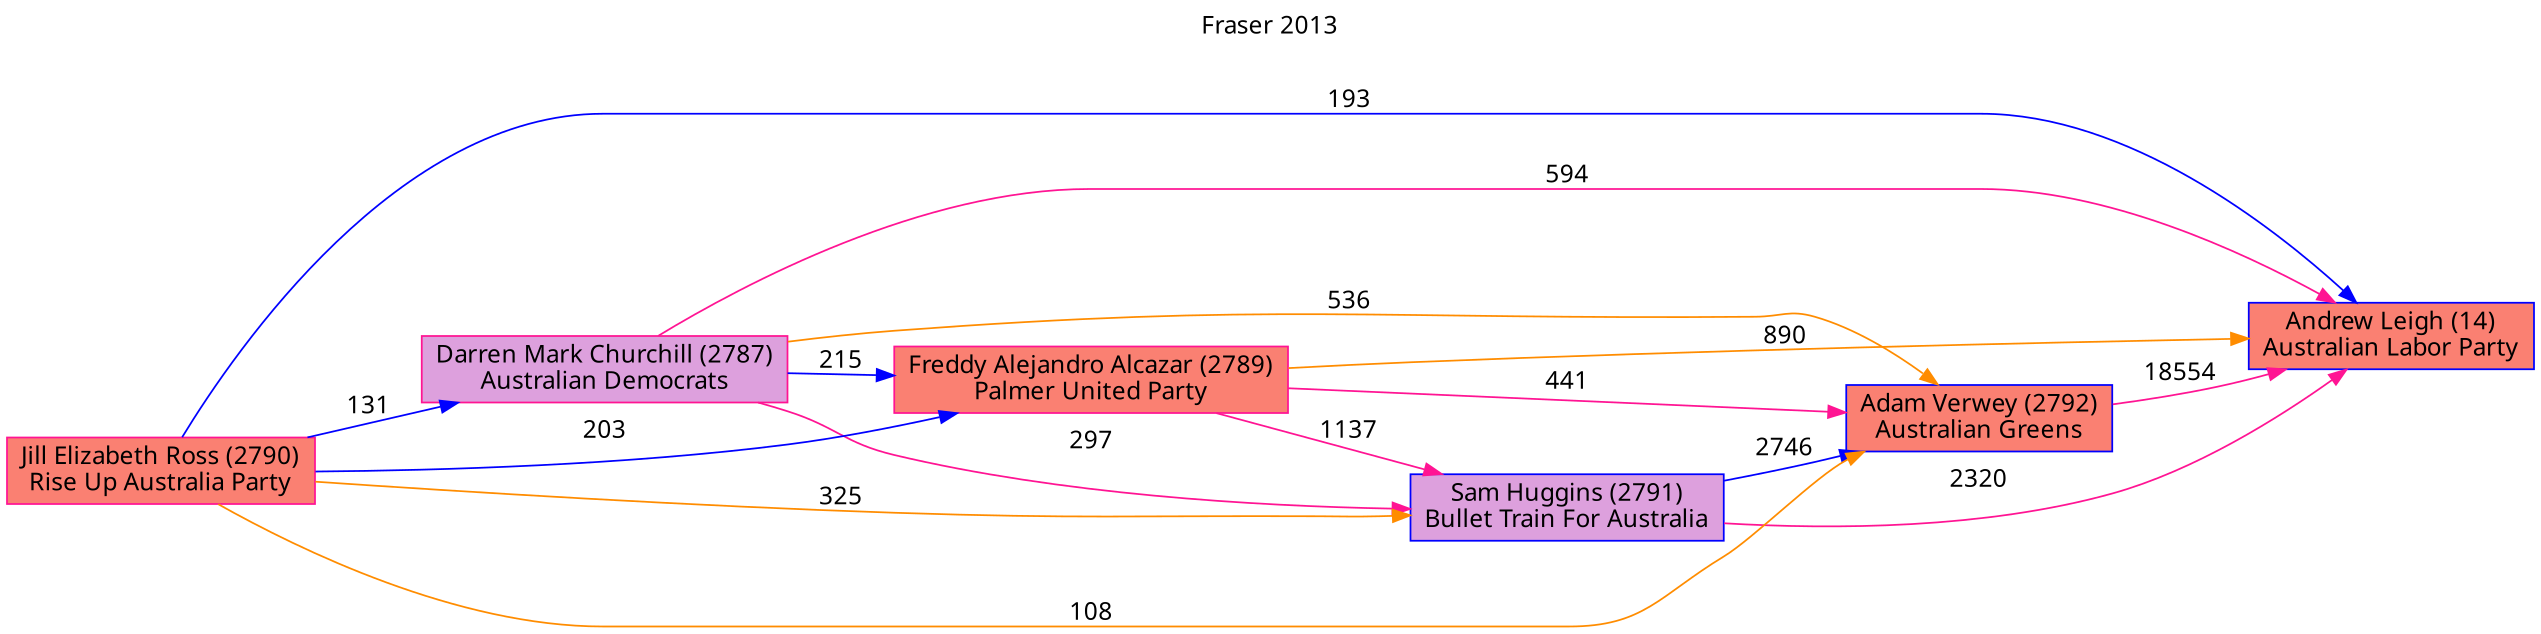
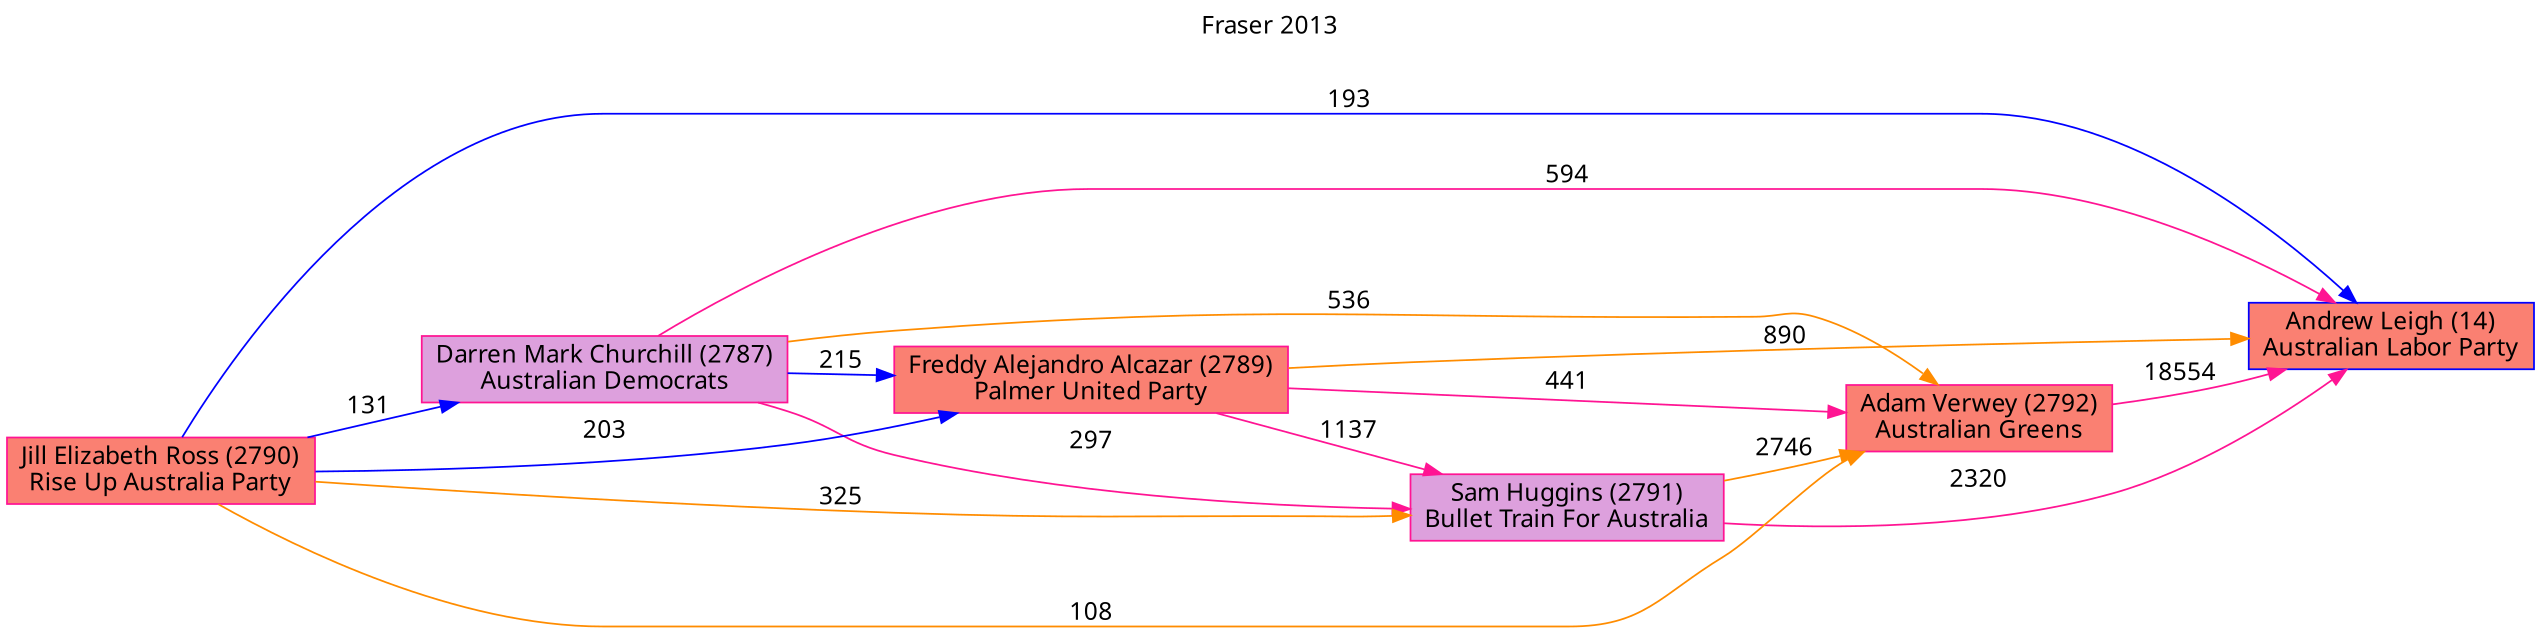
  digraph {
    fontname="Noto Sans"
    label="Fraser 2013"
    labelloc=t
    mclimit=10
    rankdir=LR
    node [color=deeppink fillcolor=salmon fontname="Noto Sans" shape=box style=filled]
    edge [color=deeppink fontname="Noto Sans"]
    n1 [color=blue label="Andrew Leigh (14)\nAustralian Labor Party"]
-   n2 [color=blue label="Adam Verwey (2792)\nAustralian Greens"]
-   n3 [color=blue fillcolor=plum label="Sam Huggins (2791)\nBullet Train For Australia"]
+   n2 [label="Adam Verwey (2792)\nAustralian Greens"]
+   n3 [fillcolor=plum label="Sam Huggins (2791)\nBullet Train For Australia"]
    n4 [label="Freddy Alejandro Alcazar (2789)\nPalmer United Party"]
    n5 [fillcolor=plum label="Darren Mark Churchill (2787)\nAustralian Democrats"]
    n6 [label="Jill Elizabeth Ross (2790)\nRise Up Australia Party"]
    n2 -> n1 [label=18554]
    n3 -> n1 [label=2320]
-   n3 -> n2 [color=blue label=2746]
+   n3 -> n2 [color=darkorange label=2746]
    n4 -> n1 [color=darkorange label=890]
    n4 -> n2 [label=441]
    n4 -> n3 [label=1137]
    n5 -> n1 [label=594]
    n5 -> n2 [color=darkorange label=536]
    n5 -> n3 [label=297]
    n5 -> n4 [color=blue label=215]
    n6 -> n1 [color=blue label=193]
    n6 -> n2 [color=darkorange label=108]
    n6 -> n3 [color=darkorange label=325]
    n6 -> n4 [color=blue label=203]
    n6 -> n5 [color=blue label=131]
  }
